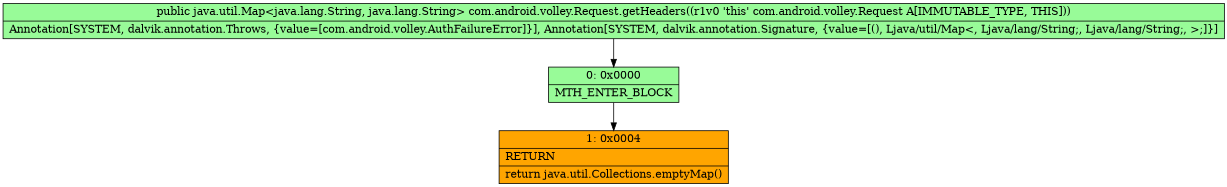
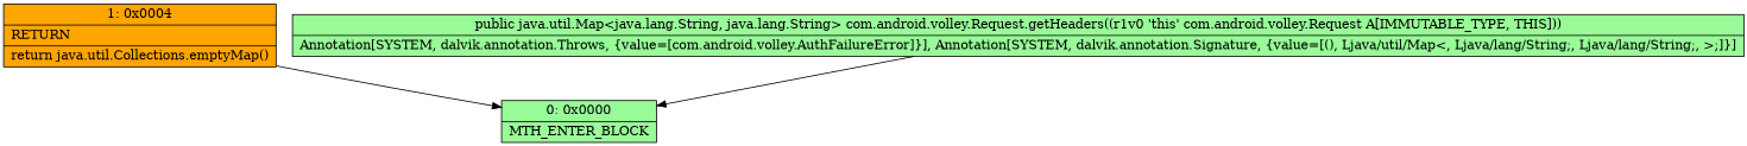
  digraph {
    fontname="DejaVu Serif"
    node [shape=record style=filled fillcolor=palegreen fontname="DejaVu Serif"]
    edge [fontname="DejaVu Serif"]
    n1 [label="{0\:\ 0x0000|MTH_ENTER_BLOCK\l}"]
    n2 [label="{1\:\ 0x0004|RETURN\l|return java.util.Collections.emptyMap()\l}" fillcolor=orange]
    n3 [label="{public java.util.Map\<java.lang.String, java.lang.String\> com.android.volley.Request.getHeaders((r1v0 'this' com.android.volley.Request A[IMMUTABLE_TYPE, THIS]))  | Annotation[SYSTEM, dalvik.annotation.Throws, \{value=[com.android.volley.AuthFailureError]\}], Annotation[SYSTEM, dalvik.annotation.Signature, \{value=[(), Ljava\/util\/Map\<, Ljava\/lang\/String;, Ljava\/lang\/String;, \>;]\}]\l}"]
-   n1 -> n2
+   n2 -> n1
    n3 -> n1
  }
